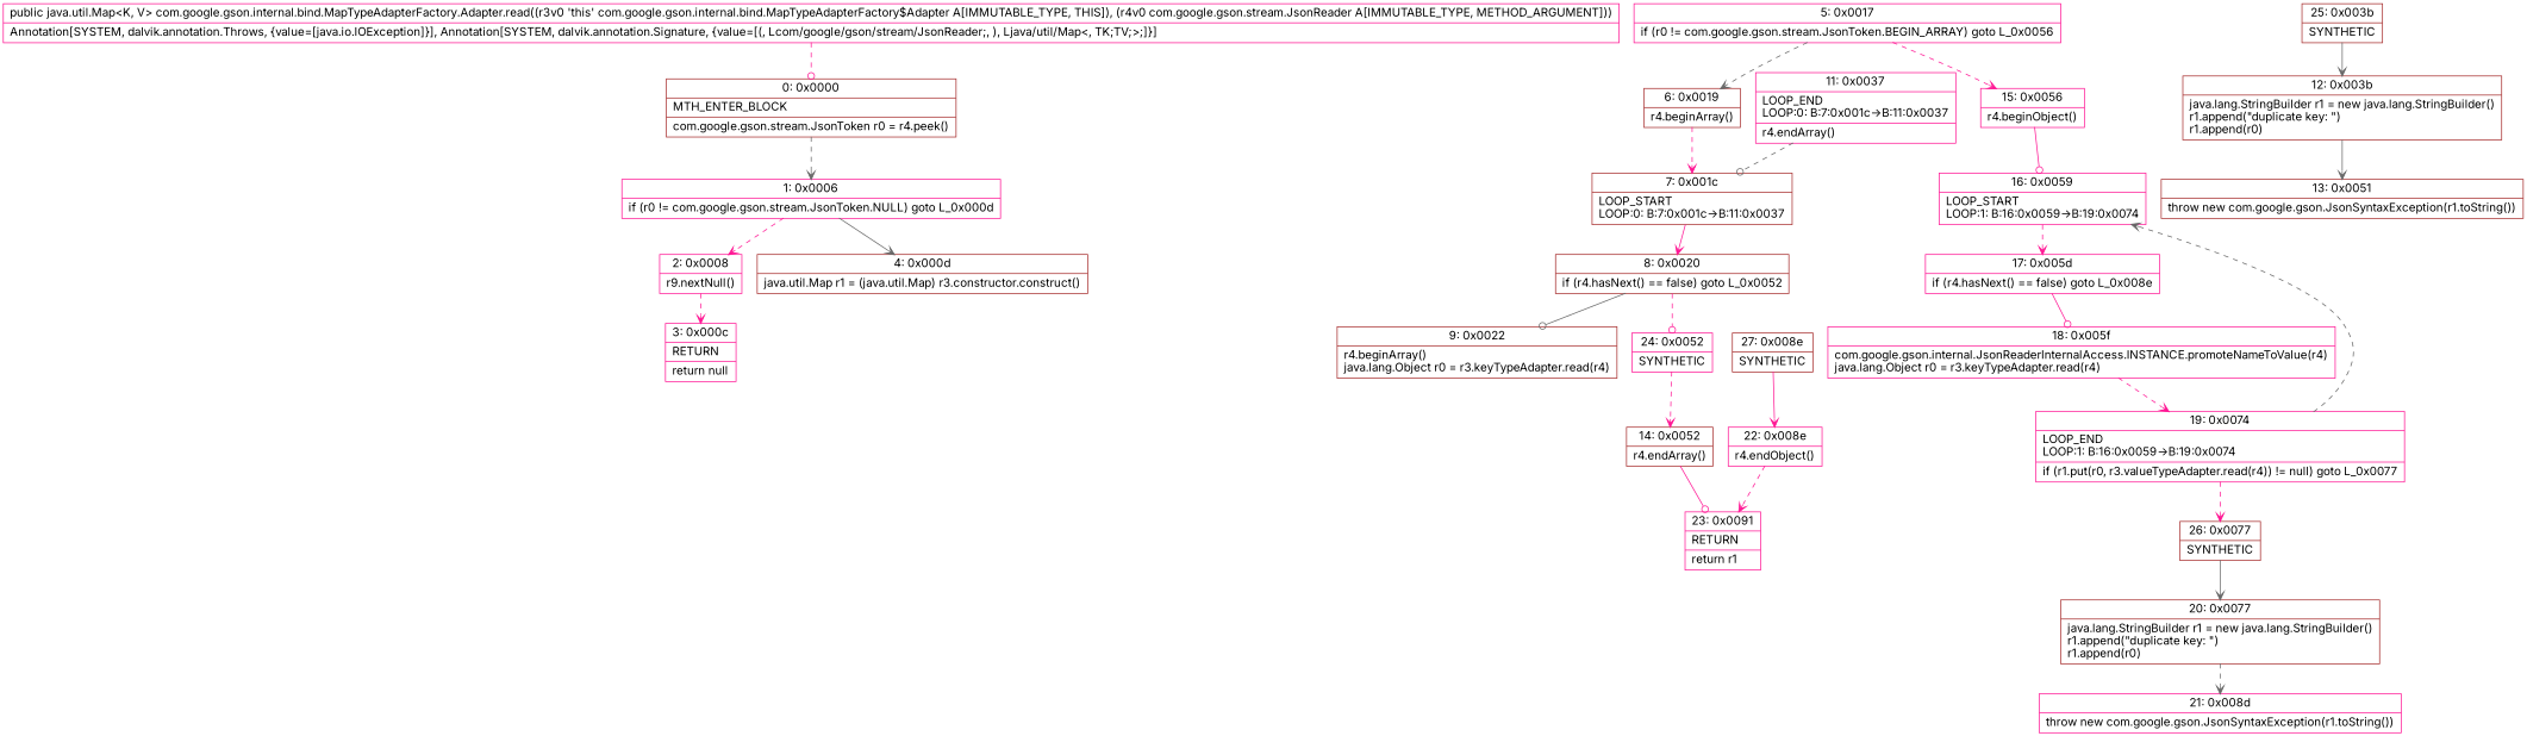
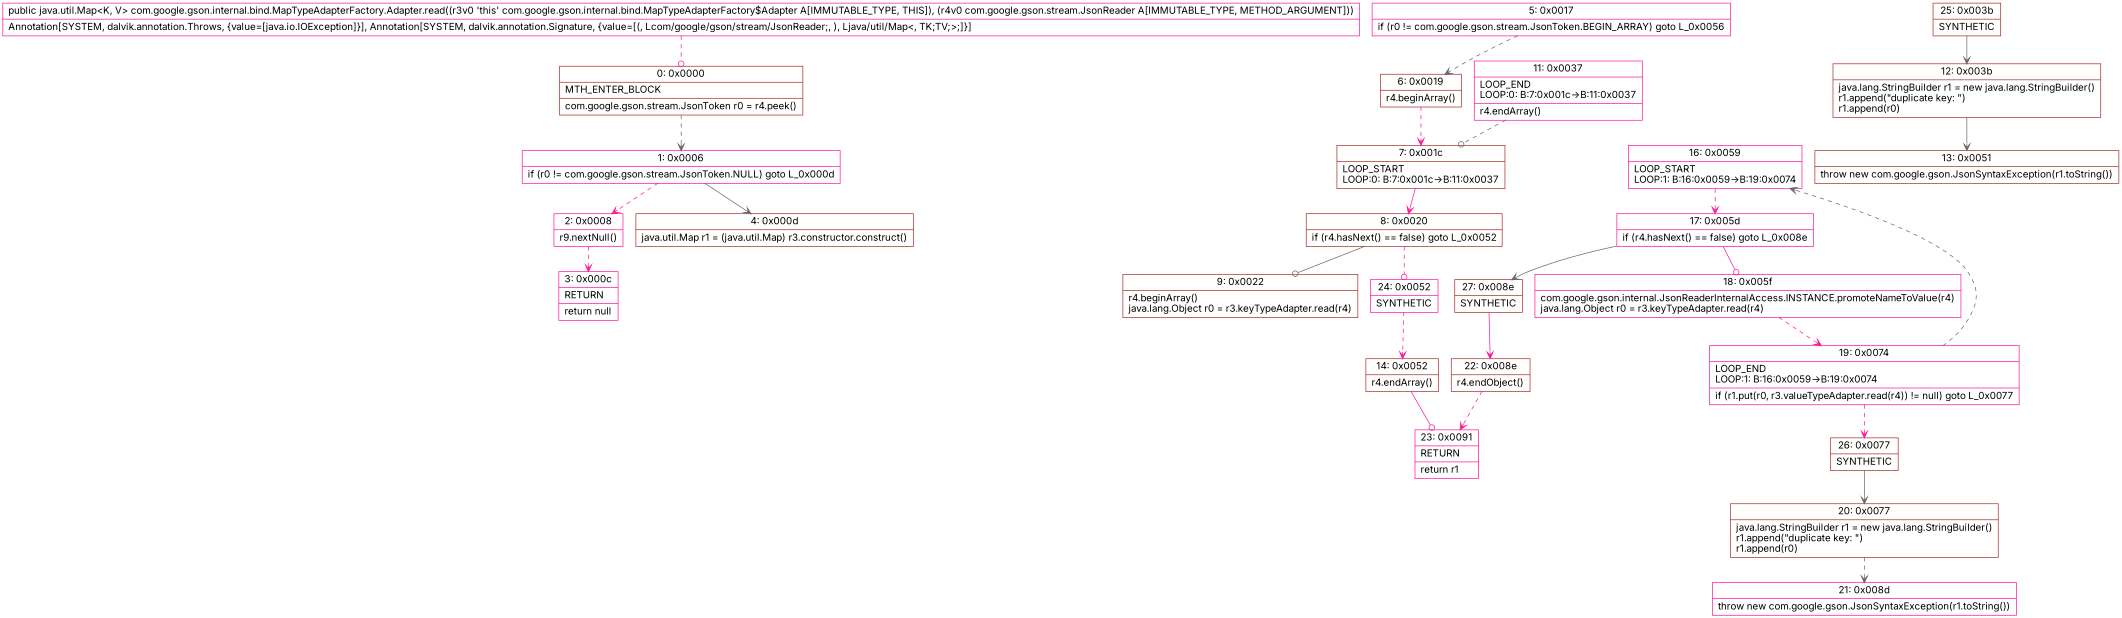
  digraph {
    fontname=Inter
    node [color=brown fontname=Inter shape=record]
    edge [arrowhead=vee color=deeppink fontname=Inter style=dashed]
    n1 [label="{0\:\ 0x0000|MTH_ENTER_BLOCK\l|com.google.gson.stream.JsonToken r0 = r4.peek()\l}"]
    n2 [color=deeppink label="{1\:\ 0x0006|if (r0 != com.google.gson.stream.JsonToken.NULL) goto L_0x000d\l}"]
    n3 [color=deeppink label="{2\:\ 0x0008|r9.nextNull()\l}"]
    n4 [label="{4\:\ 0x000d|java.util.Map r1 = (java.util.Map) r3.constructor.construct()\l}"]
    n5 [color=deeppink label="{3\:\ 0x000c|RETURN\l|return null\l}"]
    n6 [color=deeppink label="{5\:\ 0x0017|if (r0 != com.google.gson.stream.JsonToken.BEGIN_ARRAY) goto L_0x0056\l}"]
    n7 [label="{6\:\ 0x0019|r4.beginArray()\l}"]
-   n8 [color=deeppink label="{15\:\ 0x0056|r4.beginObject()\l}"]
    n9 [label="{7\:\ 0x001c|LOOP_START\lLOOP:0: B:7:0x001c\-\>B:11:0x0037\l}"]
    n10 [color=deeppink label="{16\:\ 0x0059|LOOP_START\lLOOP:1: B:16:0x0059\-\>B:19:0x0074\l}"]
    n11 [label="{8\:\ 0x0020|if (r4.hasNext() == false) goto L_0x0052\l}"]
    n12 [label="{9\:\ 0x0022|r4.beginArray()\ljava.lang.Object r0 = r3.keyTypeAdapter.read(r4)\l}"]
    n13 [color=deeppink label="{24\:\ 0x0052|SYNTHETIC\l}"]
    n14 [label="{14\:\ 0x0052|r4.endArray()\l}"]
    n15 [color=deeppink label="{11\:\ 0x0037|LOOP_END\lLOOP:0: B:7:0x001c\-\>B:11:0x0037\l|r4.endArray()\l}"]
    n16 [label="{25\:\ 0x003b|SYNTHETIC\l}"]
    n17 [label="{12\:\ 0x003b|java.lang.StringBuilder r1 = new java.lang.StringBuilder()\lr1.append(\"duplicate key: \")\lr1.append(r0)\l}"]
    n18 [label="{13\:\ 0x0051|throw new com.google.gson.JsonSyntaxException(r1.toString())\l}"]
    n19 [color=deeppink label="{23\:\ 0x0091|RETURN\l|return r1\l}"]
    n20 [color=deeppink label="{17\:\ 0x005d|if (r4.hasNext() == false) goto L_0x008e\l}"]
    n21 [color=deeppink label="{18\:\ 0x005f|com.google.gson.internal.JsonReaderInternalAccess.INSTANCE.promoteNameToValue(r4)\ljava.lang.Object r0 = r3.keyTypeAdapter.read(r4)\l}"]
    n22 [label="{27\:\ 0x008e|SYNTHETIC\l}"]
    n23 [color=deeppink label="{19\:\ 0x0074|LOOP_END\lLOOP:1: B:16:0x0059\-\>B:19:0x0074\l|if (r1.put(r0, r3.valueTypeAdapter.read(r4)) != null) goto L_0x0077\l}"]
-   n24 [color=deeppink label="{22\:\ 0x008e|r4.endObject()\l}"]
+   n24 [label="{22\:\ 0x008e|r4.endObject()\l}"]
    n25 [label="{26\:\ 0x0077|SYNTHETIC\l}"]
    n26 [label="{20\:\ 0x0077|java.lang.StringBuilder r1 = new java.lang.StringBuilder()\lr1.append(\"duplicate key: \")\lr1.append(r0)\l}"]
    n27 [color=deeppink label="{21\:\ 0x008d|throw new com.google.gson.JsonSyntaxException(r1.toString())\l}"]
    n28 [color=deeppink label="{public java.util.Map\<K, V\> com.google.gson.internal.bind.MapTypeAdapterFactory.Adapter.read((r3v0 'this' com.google.gson.internal.bind.MapTypeAdapterFactory$Adapter A[IMMUTABLE_TYPE, THIS]), (r4v0 com.google.gson.stream.JsonReader A[IMMUTABLE_TYPE, METHOD_ARGUMENT]))  | Annotation[SYSTEM, dalvik.annotation.Throws, \{value=[java.io.IOException]\}], Annotation[SYSTEM, dalvik.annotation.Signature, \{value=[(, Lcom\/google\/gson\/stream\/JsonReader;, ), Ljava\/util\/Map\<, TK;TV;\>;]\}]\l}"]
    n1 -> n2 [color=gray40]
    n2 -> n3
    n2 -> n4 [color=gray40 style=solid]
    n3 -> n5
    n6 -> n7 [color=gray40]
-   n6 -> n8
    n7 -> n9
-   n8 -> n10 [arrowhead=odot style=solid]
    n9 -> n11 [style=solid]
    n10 -> n20
    n11 -> n12 [arrowhead=odot color=gray40 style=solid]
    n11 -> n13 [arrowhead=odot]
    n13 -> n14
    n14 -> n19 [arrowhead=odot style=solid]
    n15 -> n9 [arrowhead=odot color=gray40]
    n16 -> n17 [color=gray40 style=solid]
    n17 -> n18 [color=gray40 style=solid]
    n20 -> n21 [arrowhead=odot style=solid]
+   n20 -> n22 [color=gray40 style=solid]
    n21 -> n23
    n22 -> n24 [style=solid]
    n23 -> n10 [color=gray40]
    n23 -> n25
    n24 -> n19
    n25 -> n26 [color=gray40 style=solid]
    n26 -> n27 [color=gray40]
    n28 -> n1 [arrowhead=odot]
  }
